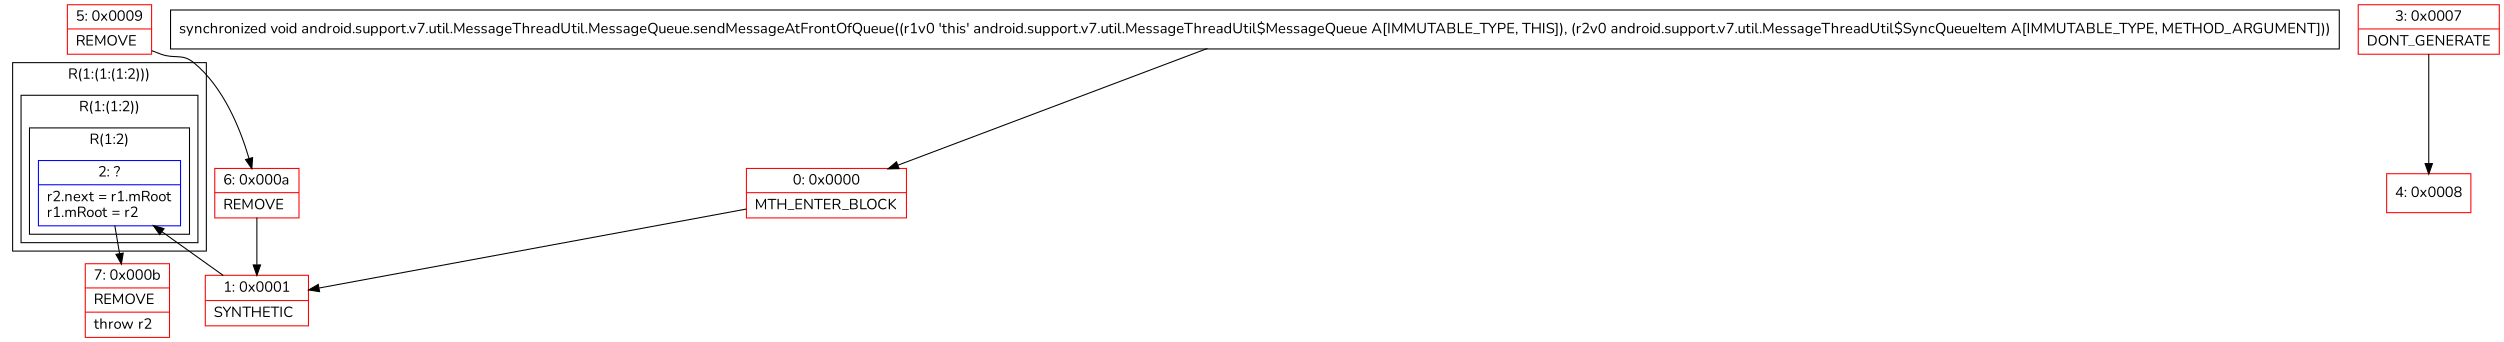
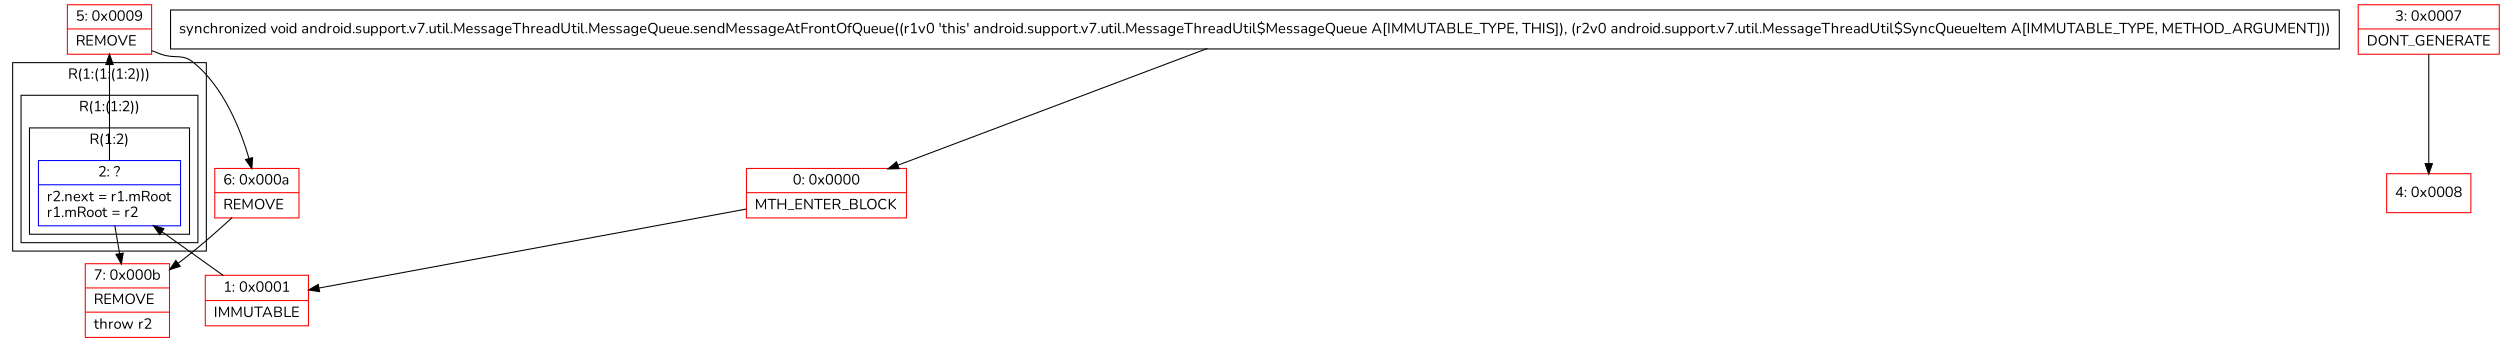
  digraph {
    fontname=Nunito
    node [color=red fontname=Nunito shape=record]
    edge [fontname=Nunito]
    n1 [color=blue label="{2\:\ ?|r2.next = r1.mRoot\lr1.mRoot = r2\l}"]
    n2 [label="{5\:\ 0x0009|REMOVE\l}"]
    n3 [label="{7\:\ 0x000b|REMOVE\l|throw r2\l}"]
    n4 [label="{3\:\ 0x0007|DONT_GENERATE\l}"]
    n5 [label="{4\:\ 0x0008}"]
    n6 [label="{6\:\ 0x000a|REMOVE\l}"]
    n7 [label="{0\:\ 0x0000|MTH_ENTER_BLOCK\l}"]
-   n8 [label="{1\:\ 0x0001|SYNTHETIC\l}"]
+   n8 [label="{1\:\ 0x0001|IMMUTABLE\l}"]
    n9 [label="{synchronized void android.support.v7.util.MessageThreadUtil.MessageQueue.sendMessageAtFrontOfQueue((r1v0 'this' android.support.v7.util.MessageThreadUtil$MessageQueue A[IMMUTABLE_TYPE, THIS]), (r2v0 android.support.v7.util.MessageThreadUtil$SyncQueueItem A[IMMUTABLE_TYPE, METHOD_ARGUMENT])) }" color=""]
    subgraph cluster_1 {
      label="R(1:(1:(1:2)))"
      subgraph cluster_2 {
        label="R(1:(1:2))"
        subgraph cluster_3 {
          label="R(1:2)"
          n1
        }
      }
    }
+   n1 -> n2
    n1 -> n3
    n2 -> n6
    n4 -> n5
-   n6 -> n8
+   n6 -> n3
    n7 -> n8
    n8 -> n1
    n9 -> n7
  }
